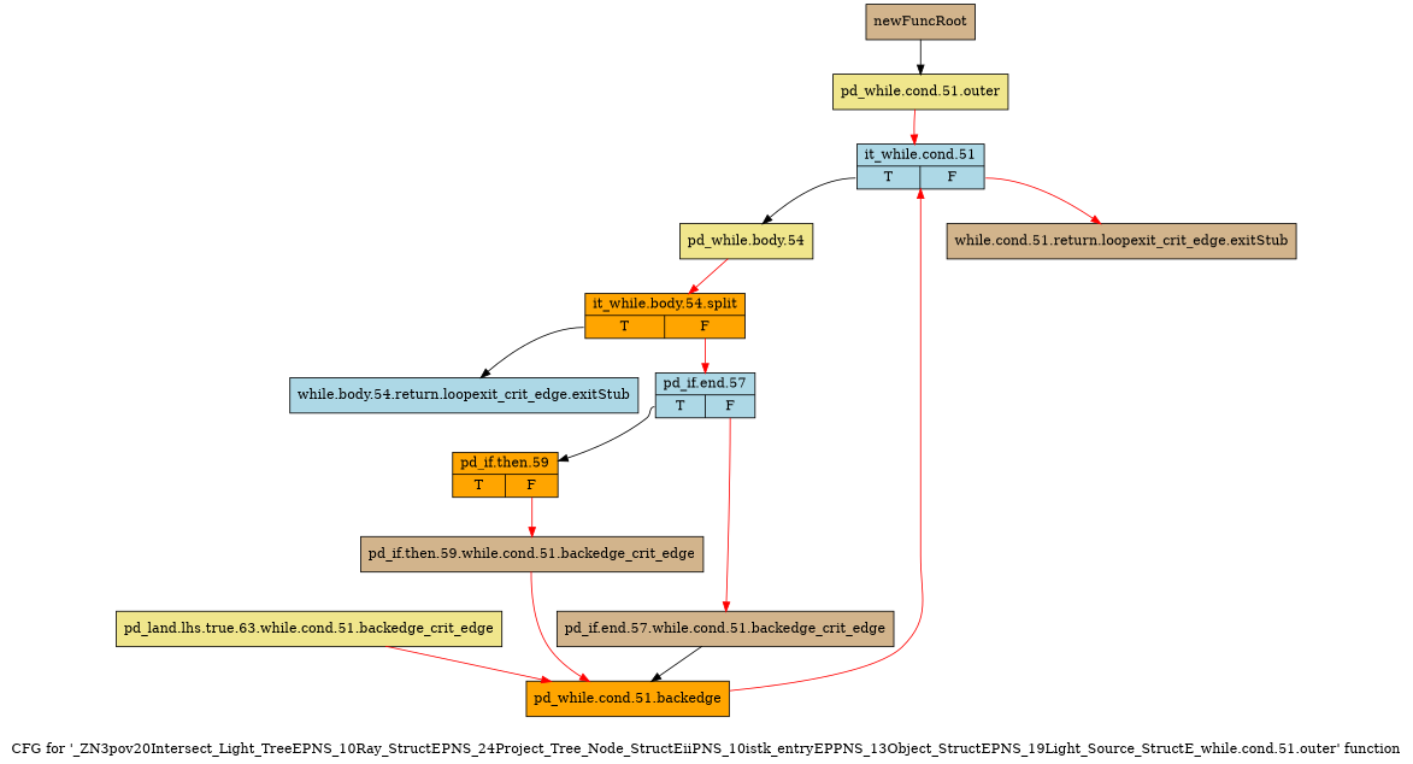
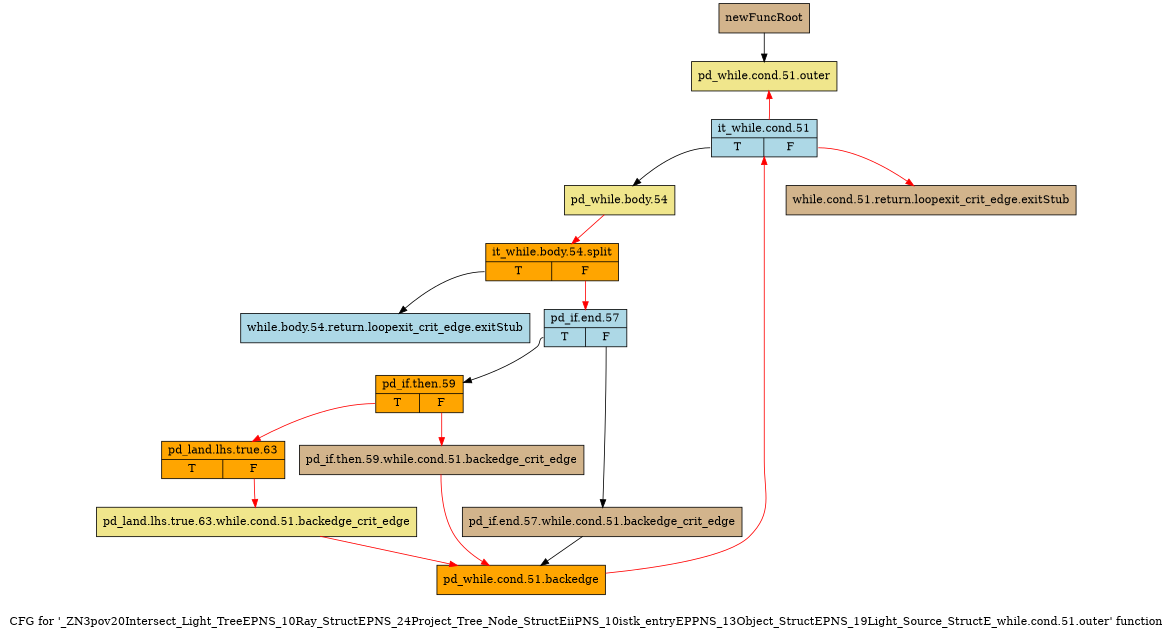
  digraph {
    label="CFG for '_ZN3pov20Intersect_Light_TreeEPNS_10Ray_StructEPNS_24Project_Tree_Node_StructEiiPNS_10istk_entryEPPNS_13Object_StructEPNS_19Light_Source_StructE_while.cond.51.outer' function"
    node [fillcolor=tan shape=record style=filled]
    edge [color=red]
    n1 [label="{newFuncRoot}"]
    n2 [fillcolor=khaki label="{pd_while.cond.51.outer}"]
    n3 [fillcolor=lightblue label="{it_while.cond.51|{<s0>T|<s1>F}}"]
    n4 [label="{while.cond.51.return.loopexit_crit_edge.exitStub}"]
    n5 [fillcolor=khaki label="{pd_while.body.54}"]
    n6 [fillcolor=lightblue label="{while.body.54.return.loopexit_crit_edge.exitStub}"]
    n7 [fillcolor=orange label="{it_while.body.54.split|{<s0>T|<s1>F}}"]
    n8 [fillcolor=lightblue label="{pd_if.end.57|{<s0>T|<s1>F}}"]
    n9 [fillcolor=orange label="{pd_if.then.59|{<s0>T|<s1>F}}"]
    n10 [label="{pd_if.end.57.while.cond.51.backedge_crit_edge}"]
+   n11 [fillcolor=orange label="{pd_land.lhs.true.63|{<s0>T|<s1>F}}"]
    n12 [label="{pd_if.then.59.while.cond.51.backedge_crit_edge}"]
    n13 [fillcolor=orange label="{pd_while.cond.51.backedge}"]
    n14 [fillcolor=khaki label="{pd_land.lhs.true.63.while.cond.51.backedge_crit_edge}"]
    n1 -> n2 [color=black]
-   n2 -> n3
+   n3 -> n2
    n3 -> n4 [tailport=s1]
    n3 -> n5 [color=black tailport=s0]
    n5 -> n7
    n7 -> n6 [color=black tailport=s0]
    n7 -> n8 [tailport=s1]
    n8 -> n9 [color=black tailport=s0]
-   n8 -> n10 [tailport=s1]
+   n8 -> n10 [color=black tailport=s1]
+   n9 -> n11 [tailport=s0]
    n9 -> n12 [tailport=s1]
    n10 -> n13 [color=black]
+   n11 -> n14 [tailport=s1]
    n12 -> n13
    n13 -> n3
    n14 -> n13
  }
